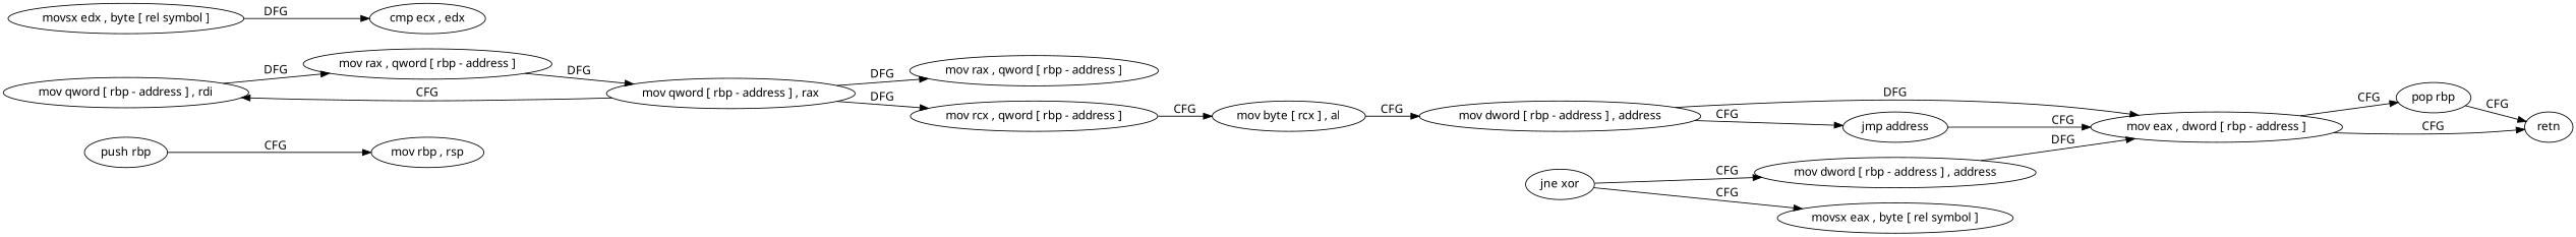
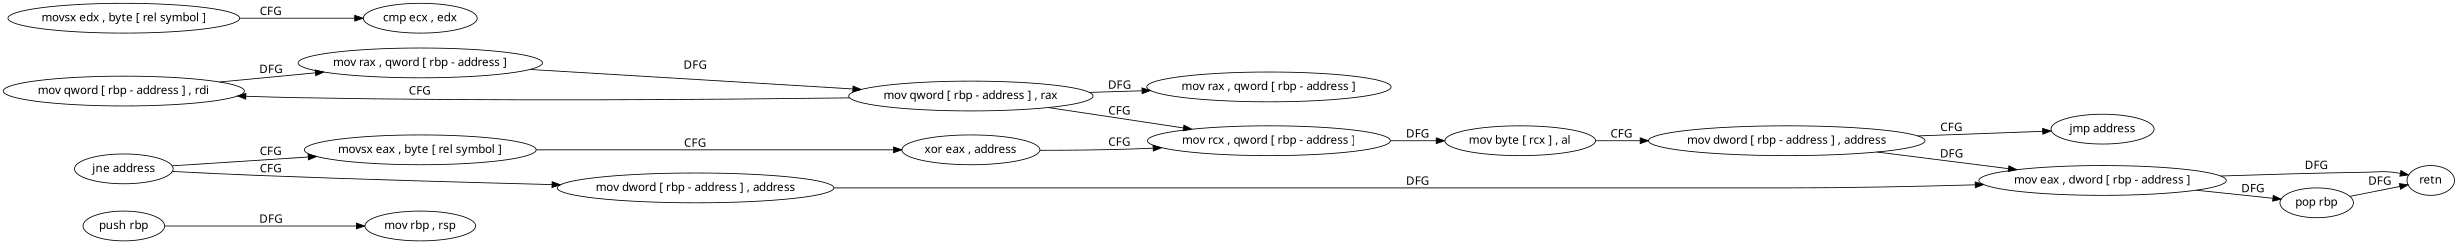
  digraph {
    fontname="Noto Sans"
    rankdir=LR
    node [fontname="Noto Sans"]
    edge [fontname="Noto Sans"]
    n1 [label="push rbp"]
    n2 [label="mov rbp , rsp"]
    n3 [label="mov qword [ rbp - address ] , rdi"]
    n4 [label="mov rax , qword [ rbp - address ]"]
    n5 [label="mov qword [ rbp - address ] , rax"]
    n6 [label="mov rax , qword [ rbp - address ]"]
    n7 [label="mov rcx , qword [ rbp - address ]"]
    n8 [label="mov byte [ rcx ] , al"]
    n9 [label="movsx edx , byte [ rel symbol ]"]
    n10 [label="cmp ecx , edx"]
-   n11 [label="jne xor"]
+   n11 [label="jne address"]
    n12 [label="mov dword [ rbp - address ] , address"]
    n13 [label="movsx eax , byte [ rel symbol ]"]
    n14 [label="mov eax , dword [ rbp - address ]"]
+   n15 [label="xor eax , address"]
    n16 [label="pop rbp"]
    n17 [label=retn]
    n18 [label="mov dword [ rbp - address ] , address"]
    n19 [label="jmp address"]
-   n1 -> n2 [label=CFG]
+   n1 -> n2 [label=DFG]
    n3 -> n4 [label=DFG]
    n4 -> n5 [label=DFG]
    n5 -> n3 [label=CFG]
    n5 -> n6 [label=DFG]
-   n5 -> n7 [label=DFG]
-   n7 -> n8 [label=CFG]
+   n5 -> n7 [label=CFG]
+   n7 -> n8 [label=DFG]
    n8 -> n18 [label=CFG]
-   n9 -> n10 [label=DFG]
+   n9 -> n10 [label=CFG]
    n11 -> n12 [label=CFG]
    n11 -> n13 [label=CFG]
    n12 -> n14 [label=DFG]
-   n14 -> n16 [label=CFG]
-   n14 -> n17 [label=CFG]
-   n16 -> n17 [label=CFG]
+   n13 -> n15 [label=CFG]
+   n14 -> n16 [label=DFG]
+   n14 -> n17 [label=DFG]
+   n15 -> n7 [label=CFG]
+   n16 -> n17 [label=DFG]
    n18 -> n14 [label=DFG]
    n18 -> n19 [label=CFG]
-   n19 -> n14 [label=CFG]
  }
